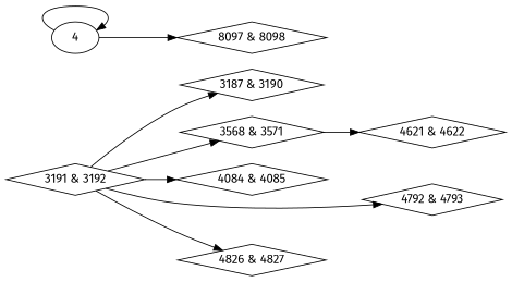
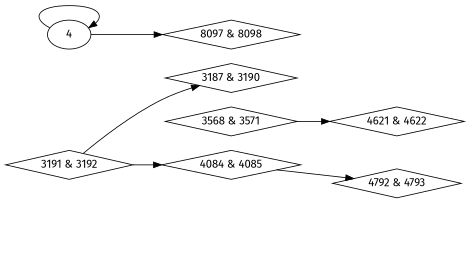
  digraph {
    fontname="Fira Sans"
    rankdir=LR
    node [fontname="Fira Sans" shape=diamond]
    edge [fontname="Fira Sans"]
    n1 [label="3187 & 3190"]
    n2 [label="3191 & 3192"]
    n3 [label="3568 & 3571"]
    n4 [label="4084 & 4085"]
    n5 [label="4792 & 4793"]
-   n6 [label="4826 & 4827"]
    n7 [label="4621 & 4622"]
    n8 [label="8097 & 8098"]
    n9 [label=4 shape=""]
    n2 -> n1
-   n2 -> n3
    n2 -> n4
-   n2 -> n5
-   n2 -> n6
+   n4 -> n5
    n3 -> n7
    n9 -> n8
    n9 -> n9
  }
